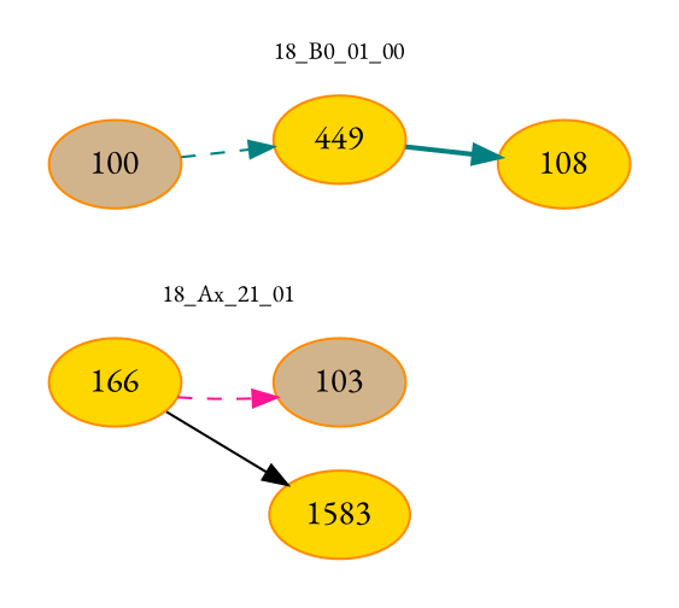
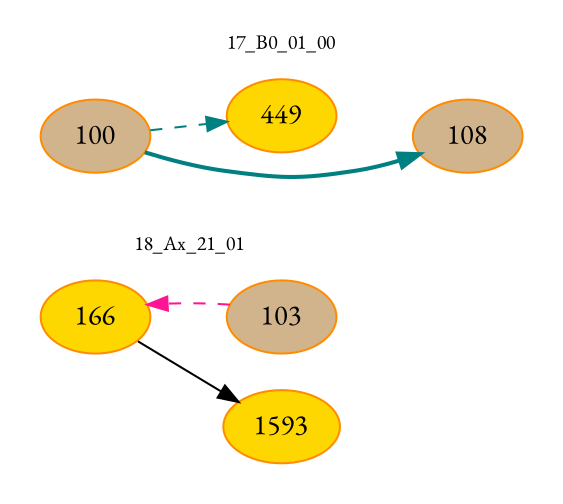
  digraph {
    fontname="EB Garamond"
    rankdir=LR
    node [color=darkorange fillcolor=gold fontname="EB Garamond" style=filled]
    edge [color=teal fontname="EB Garamond" style=dashed]
    n1 [label=166]
-   n2 [label=1583]
+   n2 [label=1593]
    n3 [fillcolor=tan label=103]
    n4 [fillcolor=tan label=100]
-   n5 [label=108]
+   n5 [fillcolor=tan label=108]
    n6 [label=449]
    subgraph cluster_1 {
      color=white
      fontsize=10
      label="18_Ax_21_01"
      n1
      n2
      n3
    }
    subgraph cluster_2 {
      color=white
      fontsize=10
-     label="18_B0_01_00"
+     label="17_B0_01_00"
      n4
      n5
      n6
    }
    n1 -> n2 [color=black style=solid]
-   n1 -> n3 [color=deeppink]
-   n6 -> n5 [style=bold]
+   n3 -> n1 [color=deeppink]
+   n4 -> n5 [style=bold]
    n4 -> n6
  }
